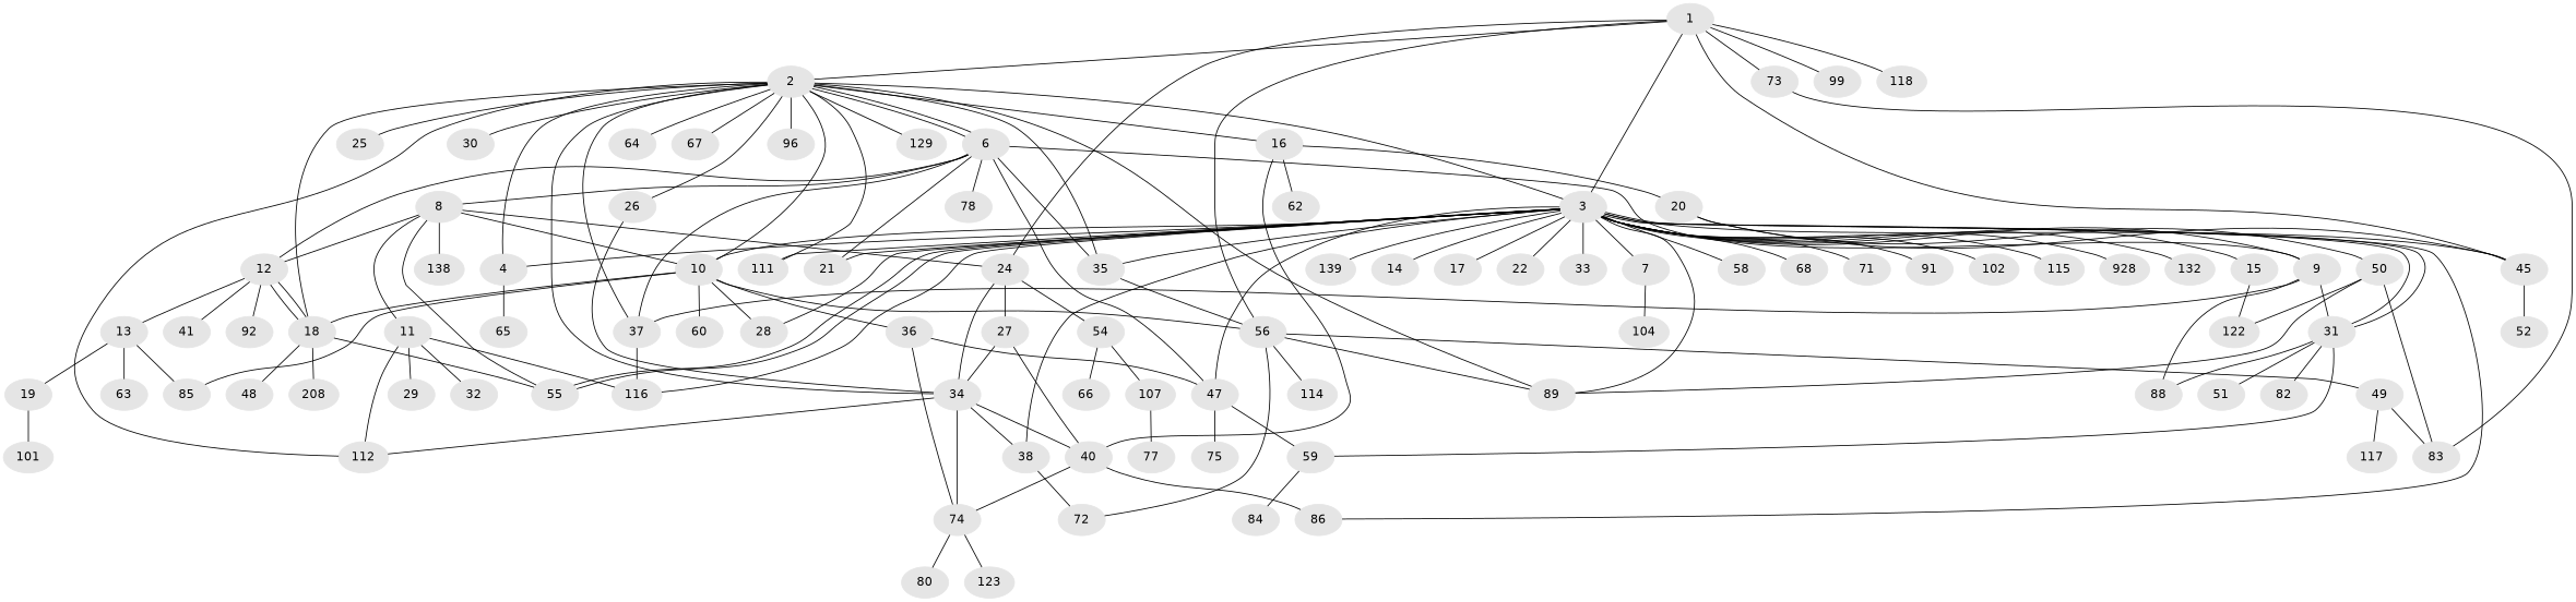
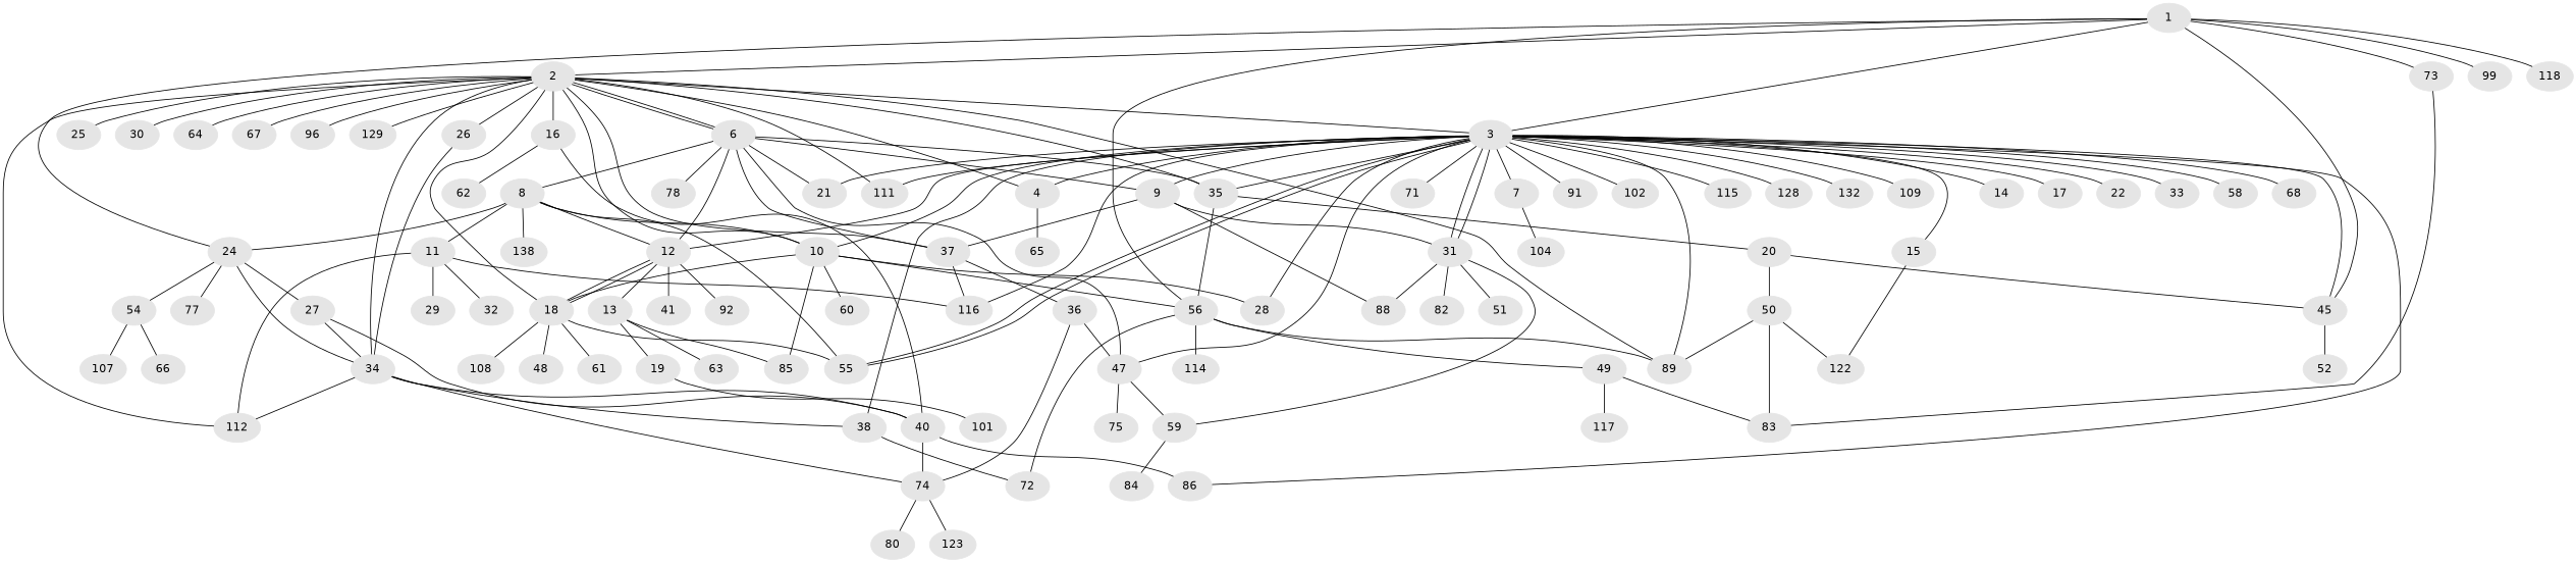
  graph {
    fontname="DejaVu Sans"
    node [color=gray90 fontname="DejaVu Sans" style=filled]
    edge [fontname="DejaVu Sans"]
    2 [super="+69+23"]
    3
    4
    n4 [label=6 super="+98+6"]
    10 [super="+97+134"]
    16 [super="+43"]
    18
    25
    26
    30
    34 [super="+94+79+39+76+119+95"]
    35 [super="+70"]
    37
    64
    67
    89 [super="+105+103"]
    96
    111
    112 [super="+135"]
    129
    1
    24
    45 [super="+130+109"]
    n24 [label=56 super="+56"]
    73
    99
    118
    7
    9 [super="+53"]
    12 [super="+42+136"]
    14
    15
    17
    21
    22
    28
    31 [super="+120+131"]
    33
    38
    47
    55 [super="+57"]
    58
    68
    71
    86
    91
    102
    115
    116
-   128 [label=928]
+   128
    132
-   139
+   139 [label=109]
    27 [super="+81"]
    54
    77
    52
    72
    49
    114
    83
    65
    8
    78
    36 [super="+44"]
    60
    85 [super="+106"]
    20
    40 [super="+87"]
    62
    48
-   108 [label=208]
+   61
+   108
    74
    104
    88
    13
    41
    92
    122
    51
    59
    82
    75
    11
    138
    29
    32
    19
    63
    101
    50
    66
    107
    84
    80
    123
    117 [super="+121"]
    2 -- 3
    2 -- 4
    2 -- n4
    2 -- n4
    2 -- 10
    2 -- 16
    2 -- 18
    2 -- 25
    2 -- 26
    2 -- 30
    2 -- 34
    2 -- 35
    2 -- 37
    2 -- 64
    2 -- 67
    2 -- 89
    2 -- 96
    2 -- 111
    2 -- 112
    2 -- 129
    3 -- 4
    3 -- 10
    3 -- 35
    3 -- 89
    3 -- 111
    3 -- 45
    3 -- 7
    3 -- 9
+   3 -- 12 [weight=2]
    3 -- 14
    3 -- 15
    3 -- 17
    3 -- 21
    3 -- 22
    3 -- 28
    3 -- 31
    3 -- 31
    3 -- 33
    3 -- 38
    3 -- 47
    3 -- 55
    3 -- 55
    3 -- 58
    3 -- 68
    3 -- 71
    3 -- 86
    3 -- 91
    3 -- 102
    3 -- 115
    3 -- 116
    3 -- 128
    3 -- 132
    3 -- 139
    4 -- 65
    n4 -- 35
    n4 -- 37
    n4 -- 9
    n4 -- 12
    n4 -- 21
    n4 -- 47
    n4 -- 8
    n4 -- 78
    10 -- 18
    10 -- n24
    10 -- 28
-   10 -- 36
+   37 -- 36
    10 -- 60
    10 -- 85
-   16 -- 20
+   35 -- 20
    16 -- 40
    16 -- 62
    18 -- 55
    18 -- 48
+   18 -- 61
    18 -- 108
    26 -- 34
    34 -- 112
    34 -- 38
    34 -- 40
    34 -- 74
    35 -- n24
    37 -- 116
    1 -- 2
    1 -- 3
    1 -- 24
    1 -- 45
    1 -- n24
    1 -- 73
    1 -- 99
    1 -- 118
    24 -- 34
    24 -- 27
    24 -- 54
-   107 -- 77
+   24 -- 77
    45 -- 52
    n24 -- 89
    n24 -- 72
    n24 -- 49
    n24 -- 114
    73 -- 83
    7 -- 104
    9 -- 37
    9 -- 31
    9 -- 88
    12 -- 18
    12 -- 18
    12 -- 13
    12 -- 41
    12 -- 92
    15 -- 122
    31 -- 88
    31 -- 51
    31 -- 59
    31 -- 82
    38 -- 72
    47 -- 59
    47 -- 75
    27 -- 34
    27 -- 40
    54 -- 66
    54 -- 107
    49 -- 83
    49 -- 117
    8 -- 10
    8 -- 24
    8 -- 12
    8 -- 55
    8 -- 11
    8 -- 138
    36 -- 47
    36 -- 74
    20 -- 45
    20 -- 50
    40 -- 86 [weight=2]
    40 -- 74
    74 -- 80
    74 -- 123
    13 -- 85
    13 -- 19
    13 -- 63
    59 -- 84
    11 -- 112
    11 -- 116
    11 -- 29
    11 -- 32
    19 -- 101
    50 -- 89
    50 -- 83
    50 -- 122
  }
